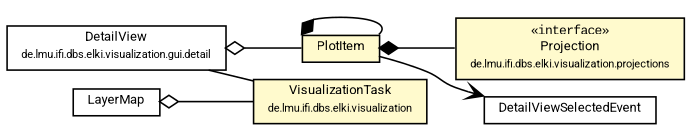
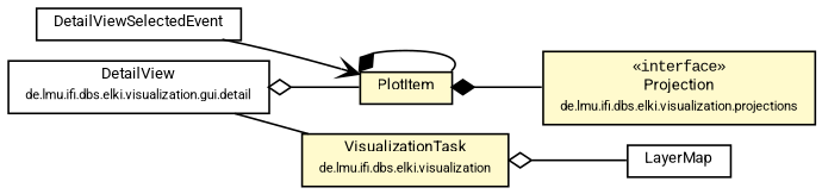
  digraph {
    fontname="Liberation Mono"
    nodesep=0.15
    rankdir=LR
    ranksep=0.25
    node [fontcolor=black fontname="Liberation Mono" fontsize=8 margin=0 shape=plaintext]
    edge [arrowhead=none color=black dir=back fontname="Liberation Mono" fontsize=7 labelfontname=Roboto labelfontsize=7 weight=6]
    n1 [height=0 label=<<table title="de.lmu.ifi.dbs.elki.visualization.gui.overview.PlotItem" border="0" cellborder="1" cellspacing="0" cellpadding="2" bgcolor="lemonChiffon" href="PlotItem.html" target="_parent"> 		<tr><td><table border="0" cellspacing="0" cellpadding="1"> 		<tr><td align="center" balign="center"> <font face="Roboto">PlotItem</font> </td></tr> 		</table></td></tr> 		</table>> width=0]
    n2 [height=0 label=<<table title="de.lmu.ifi.dbs.elki.visualization.projections.Projection" border="0" cellborder="1" cellspacing="0" cellpadding="2" bgcolor="LemonChiffon" href="../../projections/Projection.html" target="_parent"> 		<tr><td><table border="0" cellspacing="0" cellpadding="1"> 		<tr><td align="center" balign="center"> &#171;interface&#187; </td></tr> 		<tr><td align="center" balign="center"> <font face="Roboto">Projection</font> </td></tr> 		<tr><td align="center" balign="center"> <font face="Roboto" point-size="7.0">de.lmu.ifi.dbs.elki.visualization.projections</font> </td></tr> 		</table></td></tr> 		</table>> width=0]
    n3 [height=0 label=<<table title="de.lmu.ifi.dbs.elki.visualization.VisualizationTask" border="0" cellborder="1" cellspacing="0" cellpadding="2" bgcolor="LemonChiffon" href="../../VisualizationTask.html" target="_parent"> 		<tr><td><table border="0" cellspacing="0" cellpadding="1"> 		<tr><td align="center" balign="center"> <font face="Roboto">VisualizationTask</font> </td></tr> 		<tr><td align="center" balign="center"> <font face="Roboto" point-size="7.0">de.lmu.ifi.dbs.elki.visualization</font> </td></tr> 		</table></td></tr> 		</table>> width=0]
    n4 [height=0 label=<<table title="de.lmu.ifi.dbs.elki.visualization.gui.overview.LayerMap" border="0" cellborder="1" cellspacing="0" cellpadding="2" href="LayerMap.html" target="_parent"> 		<tr><td><table border="0" cellspacing="0" cellpadding="1"> 		<tr><td align="center" balign="center"> <font face="Roboto">LayerMap</font> </td></tr> 		</table></td></tr> 		</table>> width=0]
    n5 [height=0 label=<<table title="de.lmu.ifi.dbs.elki.visualization.gui.overview.DetailViewSelectedEvent" border="0" cellborder="1" cellspacing="0" cellpadding="2" href="DetailViewSelectedEvent.html" target="_parent"> 		<tr><td><table border="0" cellspacing="0" cellpadding="1"> 		<tr><td align="center" balign="center"> <font face="Roboto">DetailViewSelectedEvent</font> </td></tr> 		</table></td></tr> 		</table>> width=0]
    n6 [height=0 label=<<table title="de.lmu.ifi.dbs.elki.visualization.gui.detail.DetailView" border="0" cellborder="1" cellspacing="0" cellpadding="2" href="../detail/DetailView.html" target="_parent"> 		<tr><td><table border="0" cellspacing="0" cellpadding="1"> 		<tr><td align="center" balign="center"> <font face="Roboto">DetailView</font> </td></tr> 		<tr><td align="center" balign="center"> <font face="Roboto" point-size="7.0">de.lmu.ifi.dbs.elki.visualization.gui.detail</font> </td></tr> 		</table></td></tr> 		</table>> width=0]
    n1 -> n1 [arrowtail=diamond]
    n1 -> n2 [arrowtail=diamond]
-   n4 -> n3 [arrowtail=ediamond weight=4]
-   n1 -> n5 [arrowhead=open weight=1 dir=""]
+   n3 -> n4 [arrowtail=ediamond weight=4]
+   n5 -> n1 [arrowhead=open weight=1 dir=""]
    n6 -> n1 [arrowtail=ediamond weight=4]
    n6 -> n3 [weight=2 dir=""]
  }
